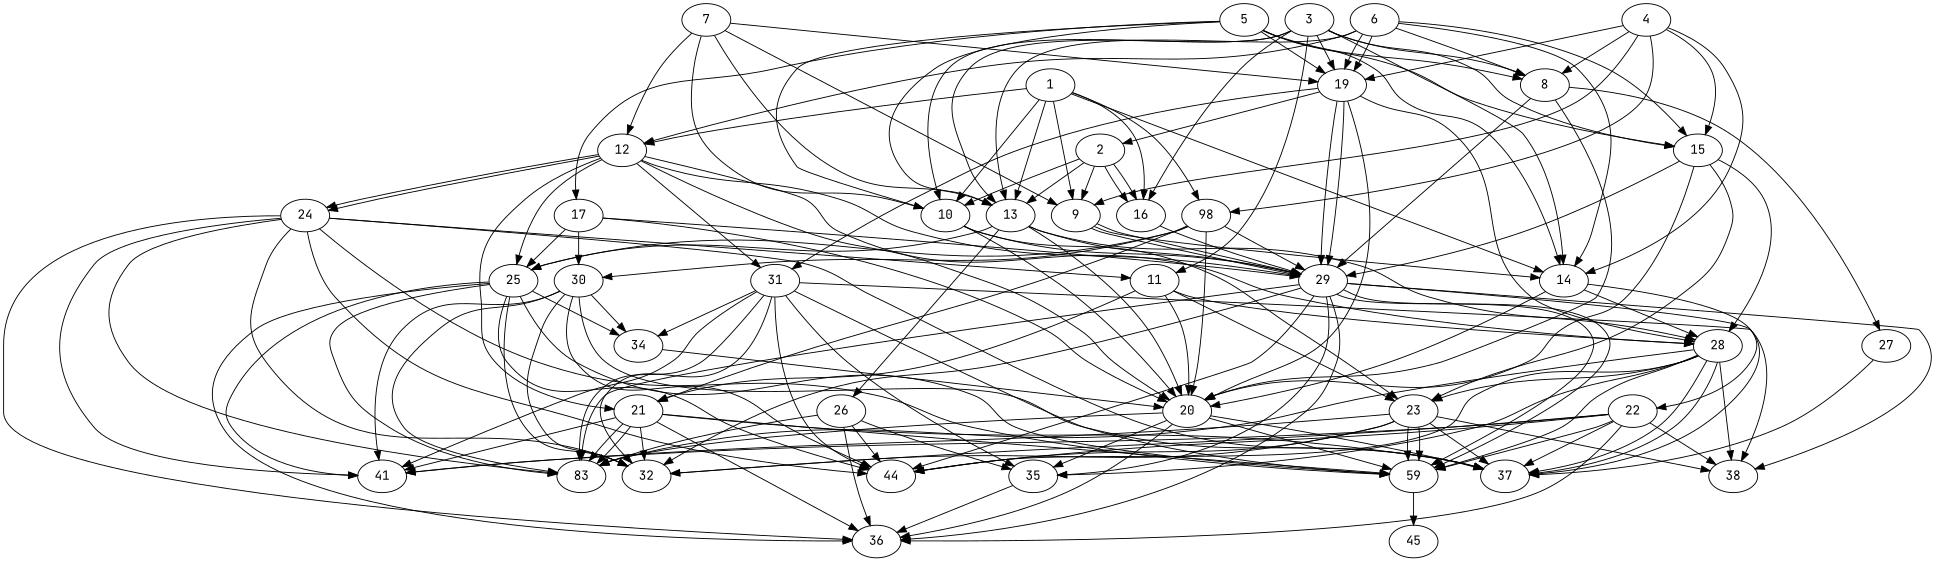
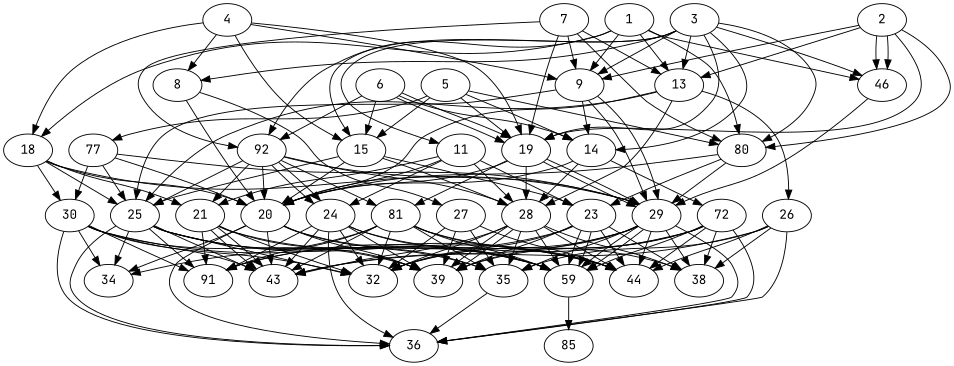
  digraph {
    fontname="JetBrains Mono"
    node [alpha=0.02 fontname="JetBrains Mono"]
    edge [fontname="JetBrains Mono"]
    1 [alpha=0.12 expect_size=13735936]
    9 [alpha=0.17 expect_size=35600384]
-   10 [alpha=0.06 expect_size=7922688]
-   12 [alpha=0.15 expect_size=7415808]
+   10 [alpha=0.06 expect_size=7922688 label=80]
+   12 [alpha=0.15 expect_size=7415808 label=92]
    13 [alpha=0.09 expect_size=13414400]
    14 [alpha=0.14 expect_size=17565696]
-   16 [alpha=0.09 expect_size=6431744]
-   18 [alpha=0.19 expect_size=43068416 label=98]
+   16 [alpha=0.09 expect_size=6431744 label=46]
+   18 [alpha=0.19 expect_size=43068416]
    29 [alpha=0.09 expect_size=14735360]
    25 [alpha=0.01 expect_size=17096704]
    20 [alpha=0.10 expect_size=25323520]
    23 [alpha=0.19 expect_size=8729600]
    21 [alpha=0.13 expect_size=38976512]
    24 [expect_size=30838784]
    28 [alpha=0.08 expect_size=16260096]
-   31 [alpha=0.03 expect_size=14919680]
+   31 [alpha=0.03 expect_size=14919680 label=81]
    26 [alpha=0.01 expect_size=49553408]
-   22 [alpha=0.20 expect_size=21570560]
+   22 [alpha=0.20 expect_size=21570560 label=72]
    30 [alpha=0.12 expect_size=39194624]
    35 [alpha=0.11 expect_size=48099328]
    36 [alpha=0.12 expect_size=51292160]
-   37 [alpha=0.07 expect_size=7164928]
+   37 [alpha=0.07 expect_size=7164928 label=39]
    n23 [expect_size=24629248 label=59]
-   43 [alpha=0.07 expect_size=19061760 label=83]
+   43 [alpha=0.07 expect_size=19061760]
    32 [alpha=0.14 expect_size=44773376]
    44 [alpha=0.12 expect_size=42353664]
    38 [alpha=0.19 expect_size=6017024]
    34 [alpha=0.10 expect_size=42973184]
-   41 [alpha=0.19 expect_size=26143744]
+   41 [alpha=0.19 expect_size=26143744 label=91]
    2 [alpha=0.03 expect_size=15552512]
    19 [alpha=0.10 expect_size=32551936]
    3 [expect_size=33530880]
    8 [alpha=0.16 expect_size=29207552]
    11 [alpha=0.13 expect_size=25625600]
    15 [alpha=0.14 expect_size=52023296]
    27 [alpha=0.20 expect_size=23299072]
    4 [alpha=0.15 expect_size=13734912]
    5 [alpha=0.01 expect_size=43646976]
-   17 [alpha=0.17 expect_size=39474176]
+   17 [alpha=0.17 expect_size=39474176 label=77]
    6 [alpha=0.14 expect_size=7040000]
    7 [expect_size=48357376]
-   45 [expect_size=19939328]
+   45 [expect_size=19939328 label=85]
    1 -> 9
    1 -> 10
    1 -> 12
    1 -> 13
-   1 -> 14
    1 -> 16
    1 -> 18
    9 -> 14
    9 -> 29
    9 -> 29
+   9 -> 25
    10 -> 29
    10 -> 20
    10 -> 23
    12 -> 29
    12 -> 25
    12 -> 20
    12 -> 21
    12 -> 24
    12 -> 24
    12 -> 28
    12 -> 31
-   13 -> 29
    13 -> 25
    13 -> 20
    13 -> 28
    13 -> 26
    14 -> 20
    14 -> 28
    14 -> 22
    16 -> 29
    18 -> 29
    18 -> 25
    18 -> 20
    18 -> 21
    18 -> 30
    29 -> 35
    29 -> 36
    29 -> 37
    29 -> n23
    29 -> n23
    29 -> 43
    29 -> 32
    29 -> 44
    29 -> 38
+   25 -> 35
    25 -> 36
    25 -> n23
    25 -> 43
    25 -> 32
    25 -> 44
    25 -> 34
    25 -> 41
    20 -> 35
    20 -> 36
    20 -> 37
    20 -> n23
    20 -> 43
-   34 -> 20
+   20 -> 34
    23 -> 37
    23 -> n23
    23 -> n23
    23 -> 32
    23 -> 44
    23 -> 38
    23 -> 41
    21 -> 37
    21 -> n23
    21 -> 43
    21 -> 43
    21 -> 32
    21 -> 41
    24 -> 36
    24 -> 37
    24 -> n23
    24 -> 43
    24 -> 32
    24 -> 44
    24 -> 41
    28 -> 35
    28 -> 37
    28 -> 37
    28 -> n23
    28 -> 43
-   28 -> 23
+   28 -> 32
    28 -> 44
    28 -> 38
    31 -> 35
    31 -> n23
    31 -> 43
    31 -> 32
    31 -> 44
    31 -> 38
    31 -> 34
    31 -> 41
    26 -> 35
    26 -> 36
    26 -> 43
    26 -> 44
+   26 -> 38
    22 -> 36
    22 -> 37
    22 -> n23
    22 -> 32
    22 -> 44
    22 -> 38
    22 -> 41
-   21 -> 36
+   30 -> 36
    30 -> 37
    30 -> 43
    30 -> 32
    30 -> 44
    30 -> 34
    30 -> 41
    35 -> 36
    n23 -> 45
    2 -> 9
    2 -> 10
    2 -> 13
    2 -> 16
    2 -> 16
-   19 -> 2
+   2 -> 19
    19 -> 29
    19 -> 29
    19 -> 20
    19 -> 28
    19 -> 31
+   3 -> 9
    3 -> 10
    3 -> 13
    3 -> 14
    3 -> 16
    3 -> 19
    3 -> 8
    3 -> 11
    3 -> 15
-   8 -> 29
    8 -> 20
    8 -> 27
    11 -> 20
    11 -> 23
    11 -> 21
-   24 -> 11
+   11 -> 24
    11 -> 28
-   15 -> 29
+   15 -> 25
    15 -> 20
    15 -> 23
    15 -> 28
+   27 -> 35
    27 -> 37
+   27 -> 32
+   27 -> 44
    4 -> 9
-   4 -> 14
    4 -> 18
    4 -> 19
    4 -> 8
    4 -> 15
    5 -> 10
-   5 -> 13
    5 -> 14
    5 -> 19
-   5 -> 8
    5 -> 15
    5 -> 17
    17 -> 29
    17 -> 25
    17 -> 20
    17 -> 30
    6 -> 12
-   6 -> 13
    6 -> 14
    6 -> 19
    6 -> 19
-   6 -> 8
    6 -> 15
    7 -> 9
    7 -> 10
    7 -> 12
    7 -> 13
    7 -> 19
  }
